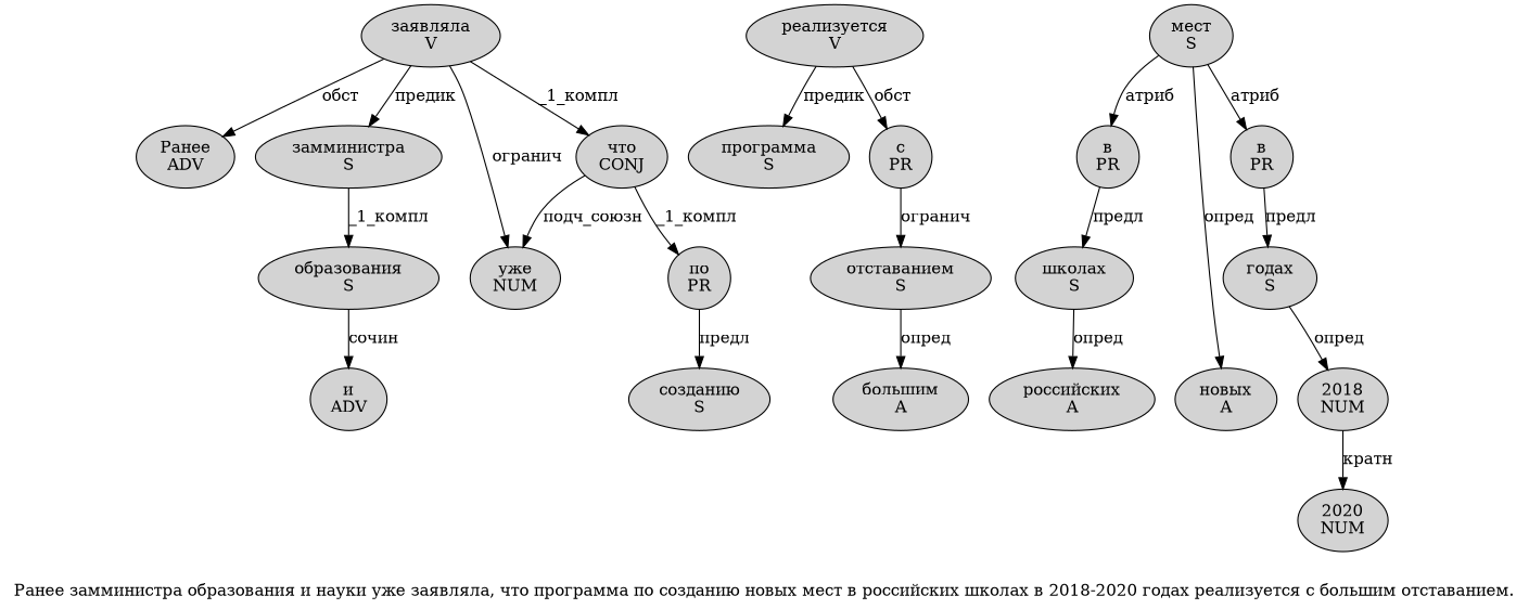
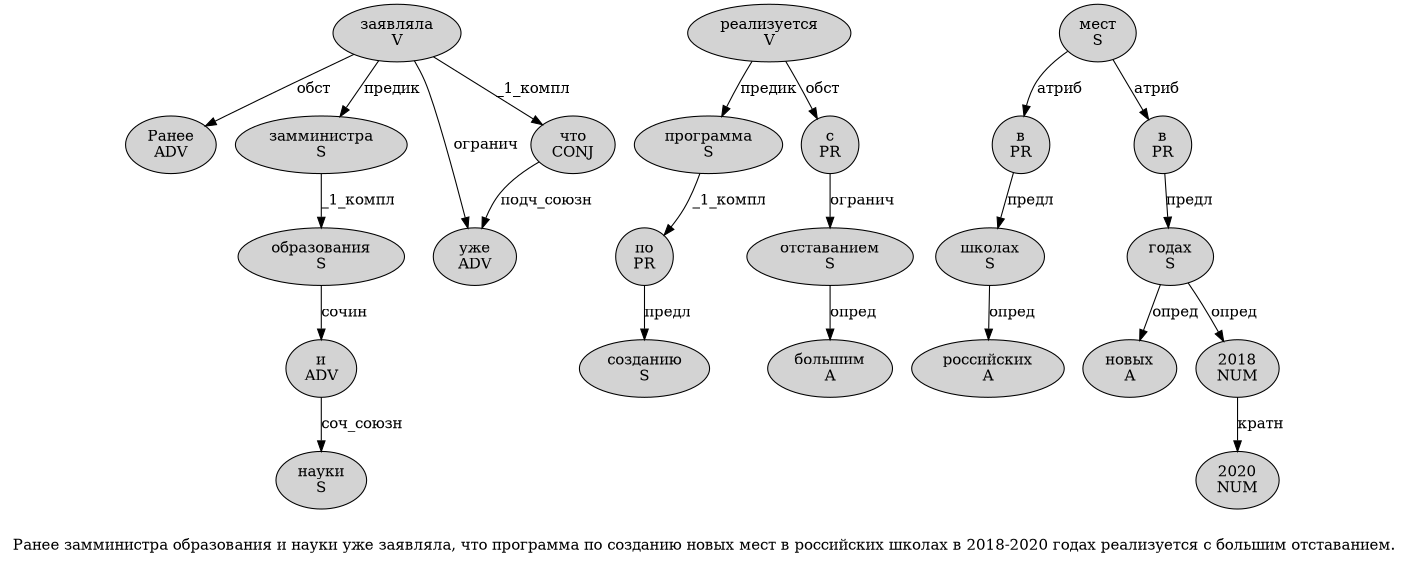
  digraph {
    label="Ранее замминистра образования и науки уже заявляла, что программа по созданию новых мест в российских школах в 2018-2020 годах реализуется с большим отставанием."
    node [fillcolor=lightgray penwidth=1 shape=ellipse style=filled]
    n1 [label="Ранее\nADV"]
    n2 [label="замминистра\nS"]
    n3 [label="образования\nS"]
    n4 [label="и\nADV"]
-   n6 [label="уже\nNUM"]
+   n5 [label="науки\nS"]
+   n6 [label="уже\nADV"]
    n7 [label="заявляла\nV"]
    n8 [label="что\nCONJ"]
    n9 [label="реализуется\nV"]
    n10 [label="программа\nS"]
    n11 [label="с\nPR"]
    n12 [label="по\nPR"]
    n13 [label="созданию\nS"]
    n14 [label="мест\nS"]
    n15 [label="новых\nA"]
    n16 [label="в\nPR"]
    n17 [label="в\nPR"]
    n18 [label="школах\nS"]
    n19 [label="годах\nS"]
    n20 [label="российских\nA"]
    n21 [label="2018\nNUM"]
    n22 [label="2020\nNUM"]
    n23 [label="отставанием\nS"]
    n24 [label="большим\nA"]
    n2 -> n3 [label="_1_компл"]
    n3 -> n4 [label="сочин"]
+   n4 -> n5 [label="соч_союзн"]
    n7 -> n1 [label="обст"]
    n7 -> n2 [label="предик"]
    n7 -> n6 [label="огранич"]
    n7 -> n8 [label="_1_компл"]
    n8 -> n6 [label="подч_союзн"]
    n9 -> n10 [label="предик"]
    n9 -> n11 [label="обст"]
-   n8 -> n12 [label="_1_компл"]
+   n10 -> n12 [label="_1_компл"]
    n11 -> n23 [label="огранич"]
    n12 -> n13 [label="предл"]
-   n14 -> n15 [label="опред"]
+   n19 -> n15 [label="опред"]
    n14 -> n16 [label="атриб"]
    n14 -> n17 [label="атриб"]
    n16 -> n18 [label="предл"]
    n17 -> n19 [label="предл"]
    n18 -> n20 [label="опред"]
    n19 -> n21 [label="опред"]
    n21 -> n22 [label="кратн"]
    n23 -> n24 [label="опред"]
  }
